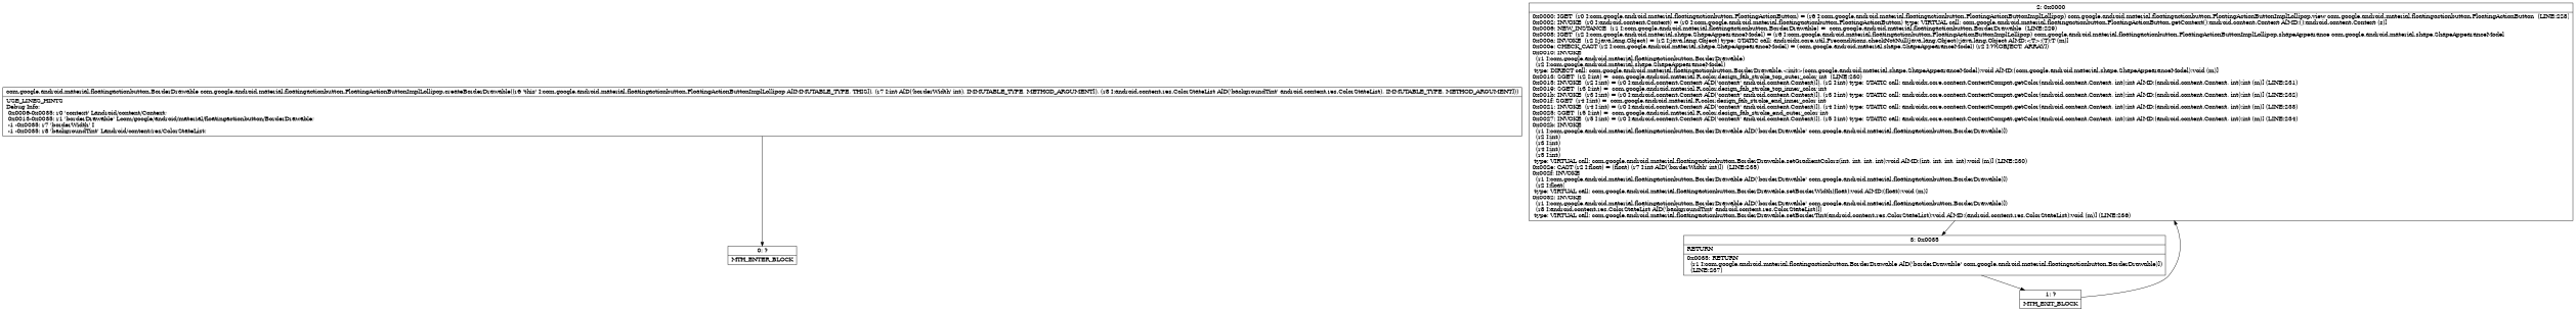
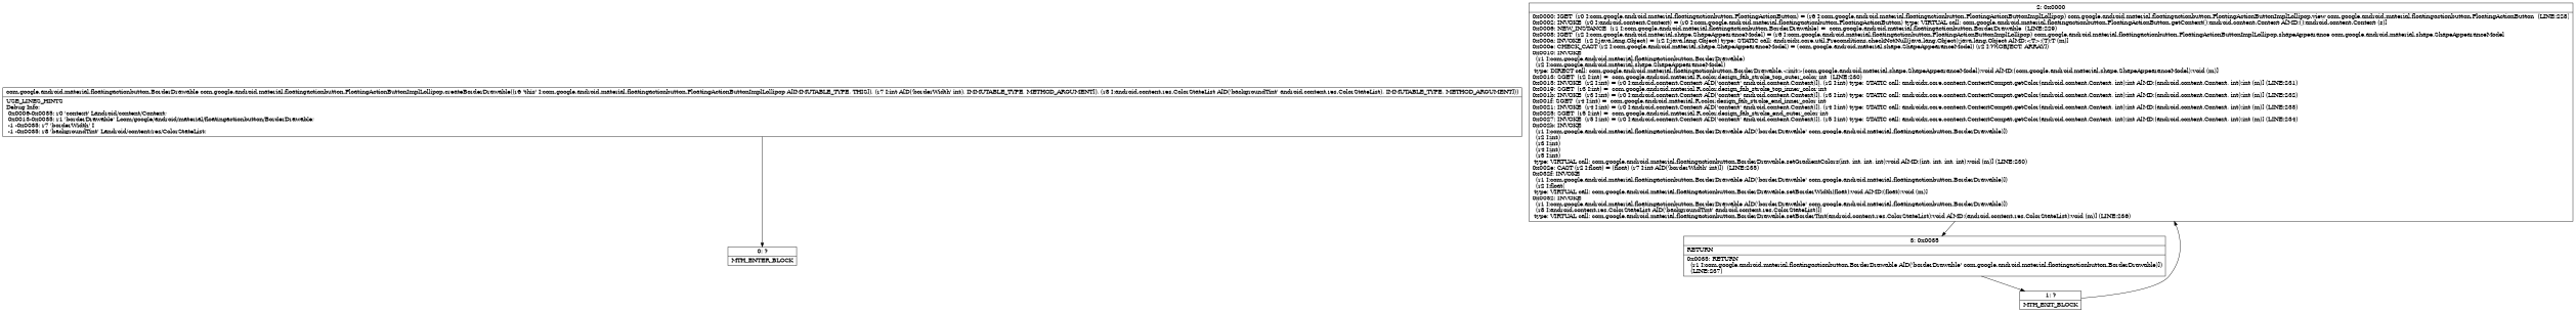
  digraph {
    node [shape=record]
    n1 [label="{0\:\ ?|MTH_ENTER_BLOCK\l}"]
-   n2 [label="{2\:\ 0x0000|0x0000: IGET  (r0 I:com.google.android.material.floatingactionbutton.FloatingActionButton) = (r6 I:com.google.android.material.floatingactionbutton.FloatingActionButtonImplLollipop) com.google.android.material.floatingactionbutton.FloatingActionButtonImplLollipop.view com.google.android.material.floatingactionbutton.FloatingActionButton  (LINE:228)\l0x0002: INVOKE  (r0 I:android.content.Context) = (r0 I:com.google.android.material.floatingactionbutton.FloatingActionButton) type: VIRTUAL call: com.google.android.material.floatingactionbutton.FloatingActionButton.getContext():android.content.Context A[MD:():android.content.Context (s)]\l0x0006: NEW_INSTANCE  (r1 I:com.google.android.material.floatingactionbutton.BorderDrawable) =  com.google.android.material.floatingactionbutton.BorderDrawable  (LINE:229)\l0x0008: IGET  (r2 I:com.google.android.material.shape.ShapeAppearanceModel) = (r6 I:com.google.android.material.floatingactionbutton.FloatingActionButtonImplLollipop) com.google.android.material.floatingactionbutton.FloatingActionButtonImplLollipop.shapeAppearance com.google.android.material.shape.ShapeAppearanceModel \l0x000a: INVOKE  (r2 I:java.lang.Object) = (r2 I:java.lang.Object) type: STATIC call: androidx.core.util.Preconditions.checkNotNull(java.lang.Object):java.lang.Object A[MD:\<T\>:(T):T (m)]\l0x000e: CHECK_CAST (r2 I:com.google.android.material.shape.ShapeAppearanceModel) = (com.google.android.material.shape.ShapeAppearanceModel) (r2 I:??[OBJECT, ARRAY]) \l0x0010: INVOKE  \l  (r1 I:com.google.android.material.floatingactionbutton.BorderDrawable)\l  (r2 I:com.google.android.material.shape.ShapeAppearanceModel)\l type: DIRECT call: com.google.android.material.floatingactionbutton.BorderDrawable.\<init\>(com.google.android.material.shape.ShapeAppearanceModel):void A[MD:(com.google.android.material.shape.ShapeAppearanceModel):void (m)]\l0x0013: SGET  (r2 I:int) =  com.google.android.material.R.color.design_fab_stroke_top_outer_color int  (LINE:230)\l0x0015: INVOKE  (r2 I:int) = (r0 I:android.content.Context A[D('context' android.content.Context)]), (r2 I:int) type: STATIC call: androidx.core.content.ContextCompat.getColor(android.content.Context, int):int A[MD:(android.content.Context, int):int (m)] (LINE:231)\l0x0019: SGET  (r3 I:int) =  com.google.android.material.R.color.design_fab_stroke_top_inner_color int \l0x001b: INVOKE  (r3 I:int) = (r0 I:android.content.Context A[D('context' android.content.Context)]), (r3 I:int) type: STATIC call: androidx.core.content.ContextCompat.getColor(android.content.Context, int):int A[MD:(android.content.Context, int):int (m)] (LINE:232)\l0x001f: SGET  (r4 I:int) =  com.google.android.material.R.color.design_fab_stroke_end_inner_color int \l0x0021: INVOKE  (r4 I:int) = (r0 I:android.content.Context A[D('context' android.content.Context)]), (r4 I:int) type: STATIC call: androidx.core.content.ContextCompat.getColor(android.content.Context, int):int A[MD:(android.content.Context, int):int (m)] (LINE:233)\l0x0025: SGET  (r5 I:int) =  com.google.android.material.R.color.design_fab_stroke_end_outer_color int \l0x0027: INVOKE  (r5 I:int) = (r0 I:android.content.Context A[D('context' android.content.Context)]), (r5 I:int) type: STATIC call: androidx.core.content.ContextCompat.getColor(android.content.Context, int):int A[MD:(android.content.Context, int):int (m)] (LINE:234)\l0x002b: INVOKE  \l  (r1 I:com.google.android.material.floatingactionbutton.BorderDrawable A[D('borderDrawable' com.google.android.material.floatingactionbutton.BorderDrawable)])\l  (r2 I:int)\l  (r3 I:int)\l  (r4 I:int)\l  (r5 I:int)\l type: VIRTUAL call: com.google.android.material.floatingactionbutton.BorderDrawable.setGradientColors(int, int, int, int):void A[MD:(int, int, int, int):void (m)] (LINE:230)\l0x002e: CAST (r2 I:float) = (float) (r7 I:int A[D('borderWidth' int)])  (LINE:235)\l0x002f: INVOKE  \l  (r1 I:com.google.android.material.floatingactionbutton.BorderDrawable A[D('borderDrawable' com.google.android.material.floatingactionbutton.BorderDrawable)])\l  (r2 I:float)\l type: VIRTUAL call: com.google.android.material.floatingactionbutton.BorderDrawable.setBorderWidth(float):void A[MD:(float):void (m)]\l0x0032: INVOKE  \l  (r1 I:com.google.android.material.floatingactionbutton.BorderDrawable A[D('borderDrawable' com.google.android.material.floatingactionbutton.BorderDrawable)])\l  (r8 I:android.content.res.ColorStateList A[D('backgroundTint' android.content.res.ColorStateList)])\l type: VIRTUAL call: com.google.android.material.floatingactionbutton.BorderDrawable.setBorderTint(android.content.res.ColorStateList):void A[MD:(android.content.res.ColorStateList):void (m)] (LINE:236)\l}"]
+   n2 [label="{2\:\ 0x0000|0x0000: IGET  (r0 I:com.google.android.material.floatingactionbutton.FloatingActionButton) = (r6 I:com.google.android.material.floatingactionbutton.FloatingActionButtonImplLollipop) com.google.android.material.floatingactionbutton.FloatingActionButtonImplLollipop.view com.google.android.material.floatingactionbutton.FloatingActionButton  (LINE:228)\l0x0002: INVOKE  (r0 I:android.content.Context) = (r0 I:com.google.android.material.floatingactionbutton.FloatingActionButton) type: VIRTUAL call: com.google.android.material.floatingactionbutton.FloatingActionButton.getContext():android.content.Context A[MD:():android.content.Context (s)]\l0x0006: NEW_INSTANCE  (r1 I:com.google.android.material.floatingactionbutton.BorderDrawable) =  com.google.android.material.floatingactionbutton.BorderDrawable  (LINE:229)\l0x0008: IGET  (r2 I:com.google.android.material.shape.ShapeAppearanceModel) = (r6 I:com.google.android.material.floatingactionbutton.FloatingActionButtonImplLollipop) com.google.android.material.floatingactionbutton.FloatingActionButtonImplLollipop.shapeAppearance com.google.android.material.shape.ShapeAppearanceModel \l0x000a: INVOKE  (r2 I:java.lang.Object) = (r2 I:java.lang.Object) type: STATIC call: androidx.core.util.Preconditions.checkNotNull(java.lang.Object):java.lang.Object A[MD:\<T\>:(T):T (m)]\l0x000e: CHECK_CAST (r2 I:com.google.android.material.shape.ShapeAppearanceModel) = (com.google.android.material.shape.ShapeAppearanceModel) (r2 I:??[OBJECT, ARRAY]) \l0x0010: INVOKE  \l  (r1 I:com.google.android.material.floatingactionbutton.BorderDrawable)\l  (r2 I:com.google.android.material.shape.ShapeAppearanceModel)\l type: DIRECT call: com.google.android.material.floatingactionbutton.BorderDrawable.\<init\>(com.google.android.material.shape.ShapeAppearanceModel):void A[MD:(com.google.android.material.shape.ShapeAppearanceModel):void (m)]\l0x0013: SGET  (r2 I:int) =  com.google.android.material.R.color.design_fab_stroke_top_outer_color int  (LINE:230)\l0x0015: INVOKE  (r2 I:int) = (r0 I:android.content.Context A[D('context' android.content.Context)]), (r2 I:int) type: STATIC call: androidx.core.content.ContextCompat.getColor(android.content.Context, int):int A[MD:(android.content.Context, int):int (m)] (LINE:231)\l0x0019: SGET  (r3 I:int) =  com.google.android.material.R.color.design_fab_stroke_top_inner_color int \l0x001b: INVOKE  (r3 I:int) = (r0 I:android.content.Context A[D('context' android.content.Context)]), (r3 I:int) type: STATIC call: androidx.core.content.ContextCompat.getColor(android.content.Context, int):int A[MD:(android.content.Context, int):int (m)] (LINE:232)\l0x001f: SGET  (r4 I:int) =  com.google.android.material.R.color.design_fab_stroke_end_inner_color int \l0x0021: INVOKE  (r4 I:int) = (r0 I:android.content.Context A[D('context' android.content.Context)]), (r4 I:int) type: STATIC call: androidx.core.content.ContextCompat.getColor(android.content.Context, int):int A[MD:(android.content.Context, int):int (m)] (LINE:233)\l0x0025: SGET  (r5 I:int) =  com.google.android.material.R.color.design_fab_stroke_end_outer_color int \l0x0027: INVOKE  (r5 I:int) = (r0 I:android.content.Context A[D('context' android.content.Context)]), (r5 I:int) type: STATIC call: androidx.core.content.ContextCompat.getColor(android.content.Context, int):int A[MD:(android.content.Context, int):int (m)] (LINE:234)\l0x002b: INVOKE  \l  (r1 I:com.google.android.material.floatingactionbutton.BorderDrawable A[D('borderDrawable' com.google.android.material.floatingactionbutton.BorderDrawable)])\l  (r2 I:int)\l  (r3 I:int)\l  (r4 I:int)\l  (r5 I:int)\l type: VIRTUAL call: com.google.android.material.floatingactionbutton.BorderDrawable.setGradientColors(int, int, int, int):void A[MD:(int, int, int, int):void (m)] (LINE:230)\l0x002e: CAST (r2 I:float) = (float) (r7 I:int A[D('borderWidth' int)])  (LINE:235)\l0x032f: INVOKE  \l  (r1 I:com.google.android.material.floatingactionbutton.BorderDrawable A[D('borderDrawable' com.google.android.material.floatingactionbutton.BorderDrawable)])\l  (r2 I:float)\l type: VIRTUAL call: com.google.android.material.floatingactionbutton.BorderDrawable.setBorderWidth(float):void A[MD:(float):void (m)]\l0x0032: INVOKE  \l  (r1 I:com.google.android.material.floatingactionbutton.BorderDrawable A[D('borderDrawable' com.google.android.material.floatingactionbutton.BorderDrawable)])\l  (r8 I:android.content.res.ColorStateList A[D('backgroundTint' android.content.res.ColorStateList)])\l type: VIRTUAL call: com.google.android.material.floatingactionbutton.BorderDrawable.setBorderTint(android.content.res.ColorStateList):void A[MD:(android.content.res.ColorStateList):void (m)] (LINE:236)\l}"]
    n3 [label="{3\:\ 0x0035|RETURN\l|0x0035: RETURN  \l  (r1 I:com.google.android.material.floatingactionbutton.BorderDrawable A[D('borderDrawable' com.google.android.material.floatingactionbutton.BorderDrawable)])\l  (LINE:237)\l}"]
    n4 [label="{1\:\ ?|MTH_EXIT_BLOCK\l}"]
    n5 [label="{com.google.android.material.floatingactionbutton.BorderDrawable com.google.android.material.floatingactionbutton.FloatingActionButtonImplLollipop.createBorderDrawable((r6 'this' I:com.google.android.material.floatingactionbutton.FloatingActionButtonImplLollipop A[IMMUTABLE_TYPE, THIS]), (r7 I:int A[D('borderWidth' int), IMMUTABLE_TYPE, METHOD_ARGUMENT]), (r8 I:android.content.res.ColorStateList A[D('backgroundTint' android.content.res.ColorStateList), IMMUTABLE_TYPE, METHOD_ARGUMENT]))  | USE_LINES_HINTS\lDebug Info:\l  0x0006\-0x0035: r0 'context' Landroid\/content\/Context;\l  0x0013\-0x0035: r1 'borderDrawable' Lcom\/google\/android\/material\/floatingactionbutton\/BorderDrawable;\l  \-1 \-0x0035: r7 'borderWidth' I\l  \-1 \-0x0035: r8 'backgroundTint' Landroid\/content\/res\/ColorStateList;\l}"]
    n2 -> n3
    n3 -> n4
    n4 -> n2
    n5 -> n1
  }
